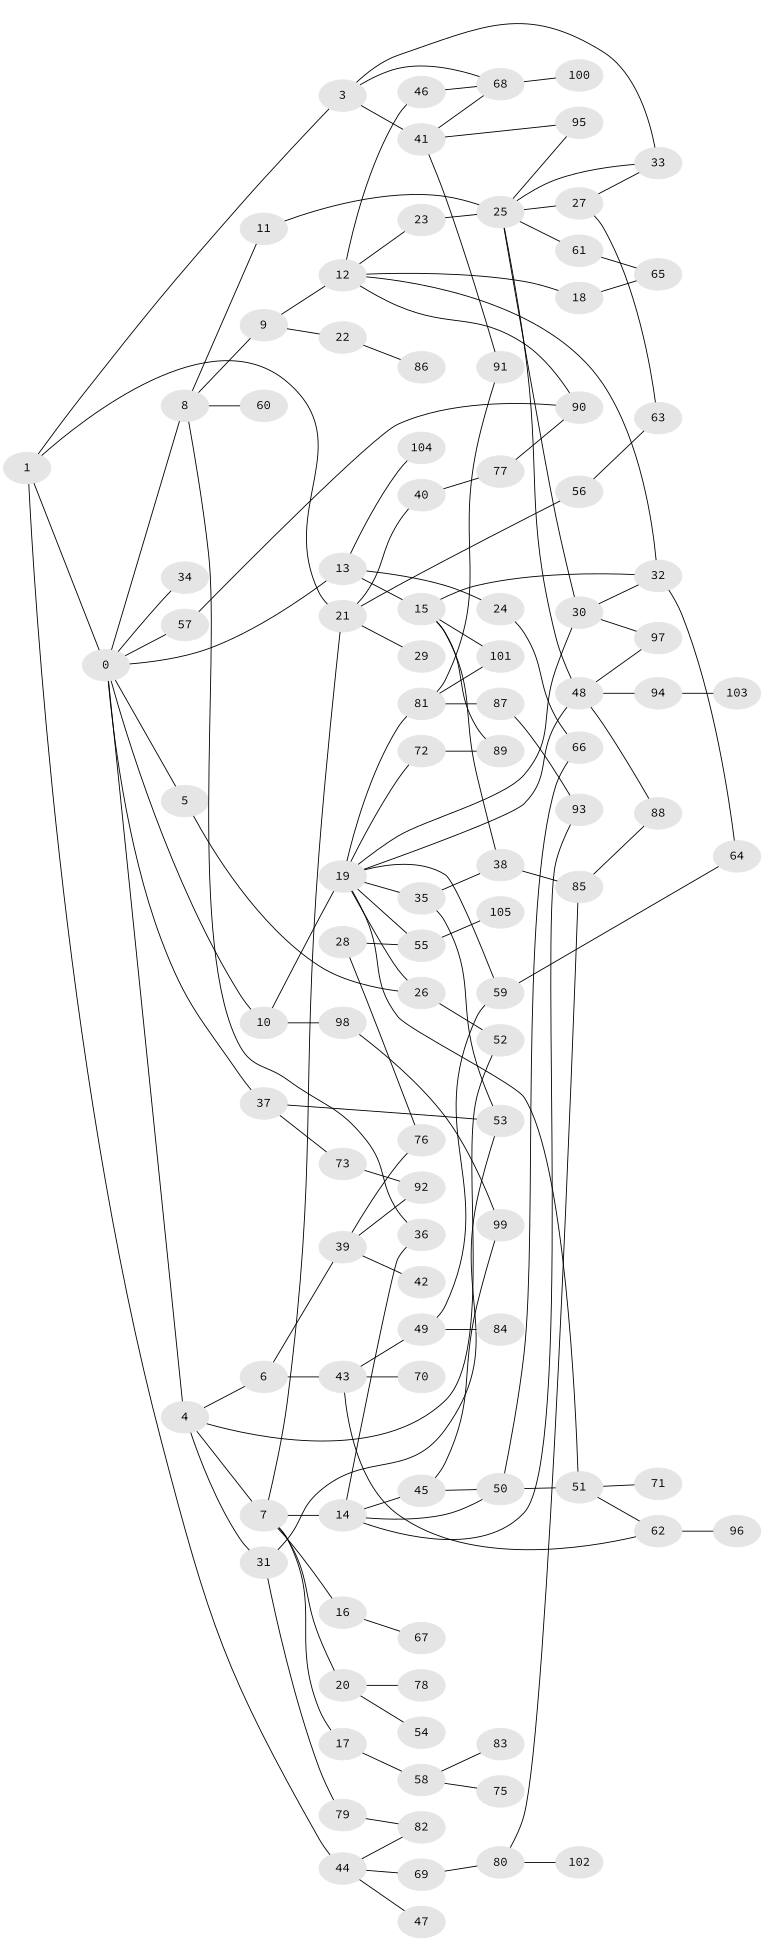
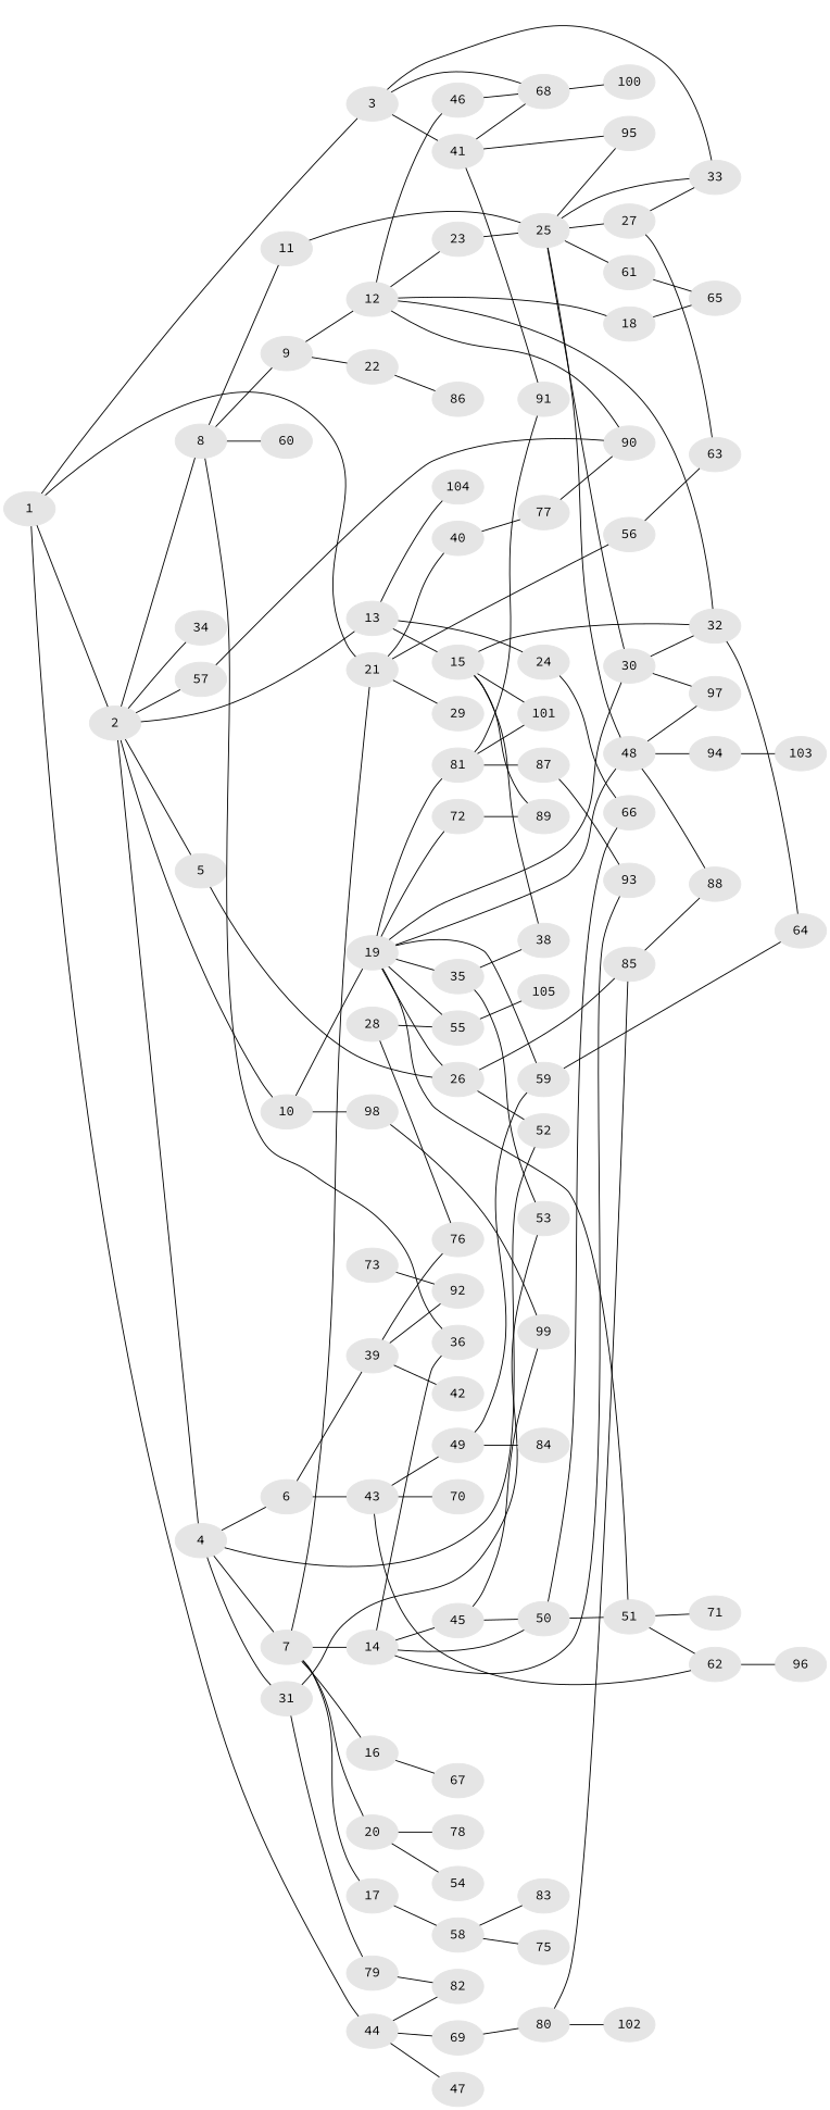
  graph {
    fontname="Source Code Pro"
    rankdir=LR
    node [color=gray90 fontname="Source Code Pro" style=filled]
    edge [fontname="Source Code Pro"]
    1
-   2 [label=0]
+   2
    3
    21
    44
    4
    5
    8
    10
    13
    34
-   37
    57
    33
    41
    68
    29
    40
    56
    47
    69
    82
    6
    7
    31
    52
    26
    9
    11
    36
    60
    19
    98
    15
    24
    104
    53
    73
    90
    95
    91
    100
    39
    43
    14
    16
    17
    20
    79
    85
    76
    42
    92
    49
    62
    70
    45
    50
    93
    67
    58
    54
    78
    12
    22
    25
    18
    23
    32
    46
    86
    30
    35
    48
    51
    55
    59
    72
    81
    99
    27
    61
    65
    64
    38
    89
    101
    66
    75
    83
    97
    88
    94
    71
    105
    87
    77
    63
    28
    84
    96
    80
    103
    102
    1 -- 2
    1 -- 3
    1 -- 21
    1 -- 44
    2 -- 4
    2 -- 5
    2 -- 8
    2 -- 10
    2 -- 13
    2 -- 34
-   2 -- 37
    2 -- 57
    3 -- 33
    3 -- 41
    3 -- 68
    21 -- 29
    21 -- 40
    21 -- 56
    44 -- 47
    44 -- 69
    44 -- 82
    4 -- 6
    4 -- 7
    4 -- 31
    4 -- 52
    5 -- 26
    8 -- 9
    8 -- 11
    8 -- 36
    8 -- 60
    10 -- 19
    10 -- 98
    13 -- 15
    13 -- 24
    13 -- 104
-   37 -- 53
-   37 -- 73
    57 -- 90
    41 -- 68
    41 -- 95
    41 -- 91
    68 -- 100
    40 -- 77
    56 -- 63
    69 -- 80
    6 -- 39
    6 -- 43
    7 -- 21
    7 -- 14
    7 -- 16
    7 -- 17
    7 -- 20
    31 -- 53
    31 -- 79
    26 -- 52
-   38 -- 85
+   26 -- 85
    9 -- 12
    9 -- 22
    11 -- 25
    19 -- 26
    19 -- 30
    19 -- 35
    19 -- 48
    19 -- 51
    19 -- 55
    19 -- 59
    19 -- 72
    19 -- 81
    98 -- 99
    15 -- 32
    15 -- 38
    15 -- 89
    15 -- 101
    24 -- 66
    73 -- 92
    39 -- 76
    39 -- 42
    39 -- 92
    43 -- 49
    43 -- 62
    43 -- 70
    14 -- 36
    14 -- 45
    14 -- 50
    14 -- 93
    16 -- 67
    17 -- 58
    20 -- 54
    20 -- 78
    79 -- 82
    85 -- 88
    49 -- 59
    49 -- 84
    62 -- 96
    45 -- 50
    45 -- 99
    50 -- 51
    50 -- 66
    58 -- 75
    58 -- 83
    12 -- 90
    12 -- 18
    12 -- 23
    12 -- 32
    12 -- 46
    22 -- 86
    25 -- 33
    25 -- 95
    25 -- 30
    25 -- 48
    25 -- 27
    25 -- 61
    18 -- 65
    23 -- 25
    32 -- 64
    46 -- 68
    30 -- 32
    30 -- 97
    35 -- 53
    35 -- 38
    48 -- 97
    48 -- 88
    48 -- 94
    51 -- 62
    51 -- 71
    55 -- 105
    59 -- 64
    72 -- 89
    81 -- 91
    81 -- 101
    81 -- 87
    27 -- 33
    27 -- 63
    61 -- 65
    94 -- 103
    87 -- 93
    77 -- 90
    28 -- 76
    28 -- 55
    80 -- 85
    80 -- 102
  }
